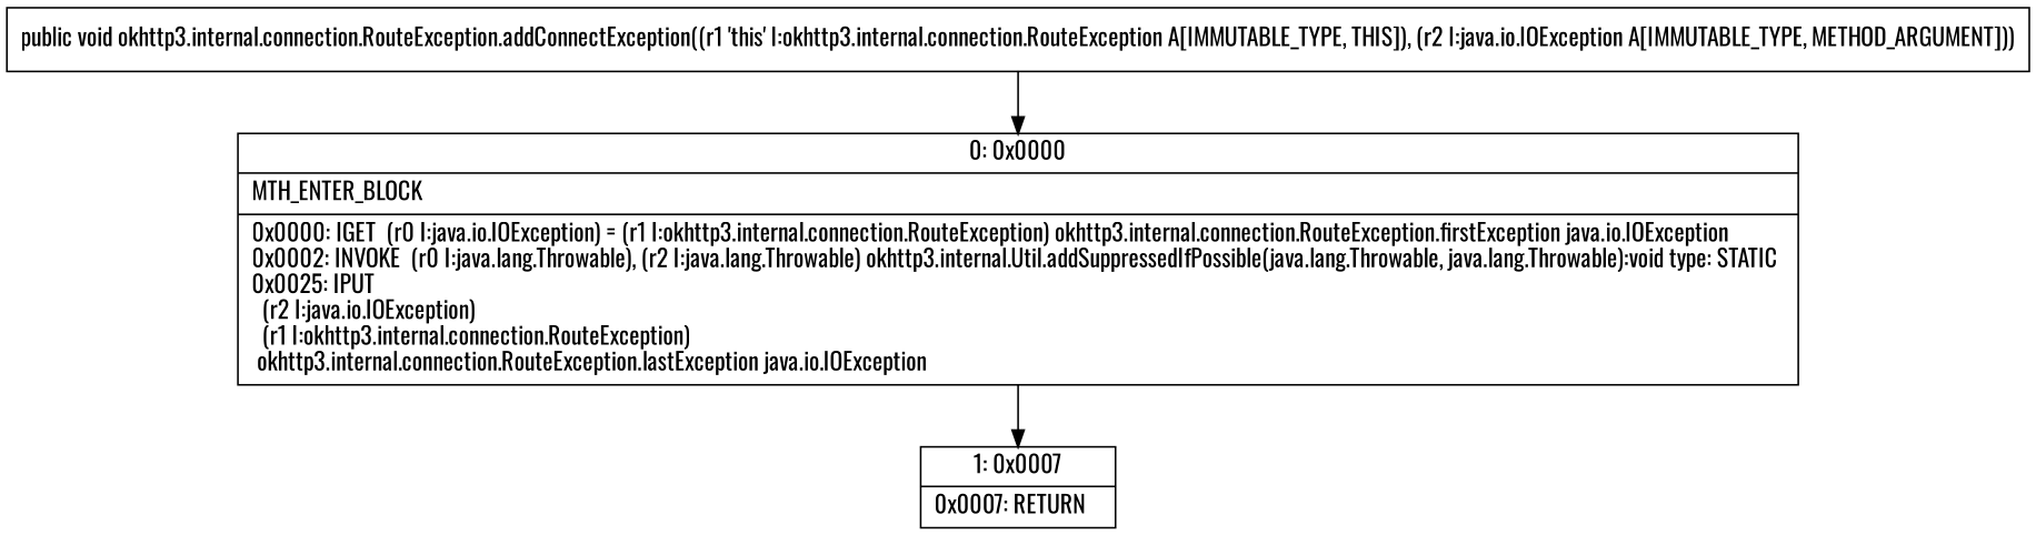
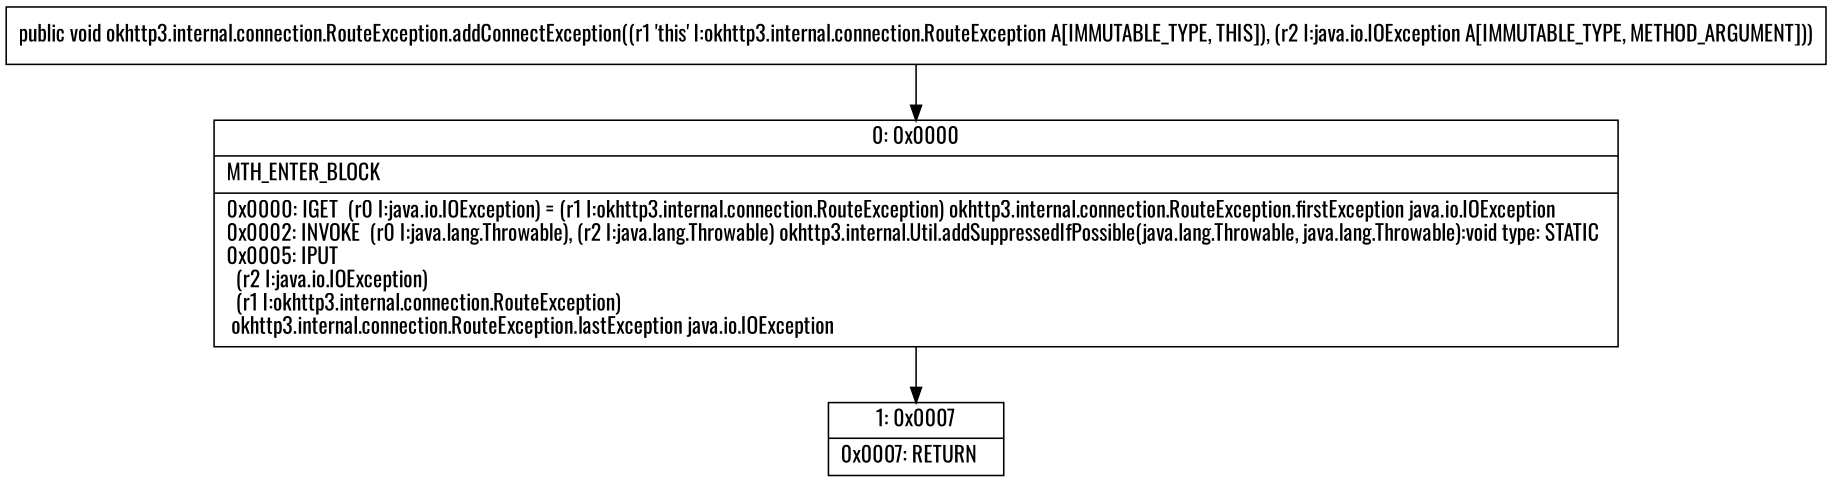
  digraph {
    fontname=Oswald
    node [shape=record fontname=Oswald]
    edge [fontname=Oswald]
-   n1 [label="{0\:\ 0x0000|MTH_ENTER_BLOCK\l|0x0000: IGET  (r0 I:java.io.IOException) = (r1 I:okhttp3.internal.connection.RouteException) okhttp3.internal.connection.RouteException.firstException java.io.IOException \l0x0002: INVOKE  (r0 I:java.lang.Throwable), (r2 I:java.lang.Throwable) okhttp3.internal.Util.addSuppressedIfPossible(java.lang.Throwable, java.lang.Throwable):void type: STATIC \l0x0025: IPUT  \l  (r2 I:java.io.IOException)\l  (r1 I:okhttp3.internal.connection.RouteException)\l okhttp3.internal.connection.RouteException.lastException java.io.IOException \l}"]
+   n1 [label="{0\:\ 0x0000|MTH_ENTER_BLOCK\l|0x0000: IGET  (r0 I:java.io.IOException) = (r1 I:okhttp3.internal.connection.RouteException) okhttp3.internal.connection.RouteException.firstException java.io.IOException \l0x0002: INVOKE  (r0 I:java.lang.Throwable), (r2 I:java.lang.Throwable) okhttp3.internal.Util.addSuppressedIfPossible(java.lang.Throwable, java.lang.Throwable):void type: STATIC \l0x0005: IPUT  \l  (r2 I:java.io.IOException)\l  (r1 I:okhttp3.internal.connection.RouteException)\l okhttp3.internal.connection.RouteException.lastException java.io.IOException \l}"]
    n2 [label="{1\:\ 0x0007|0x0007: RETURN   \l}"]
    n3 [label="{public void okhttp3.internal.connection.RouteException.addConnectException((r1 'this' I:okhttp3.internal.connection.RouteException A[IMMUTABLE_TYPE, THIS]), (r2 I:java.io.IOException A[IMMUTABLE_TYPE, METHOD_ARGUMENT])) }"]
    n1 -> n2
    n3 -> n1
  }
